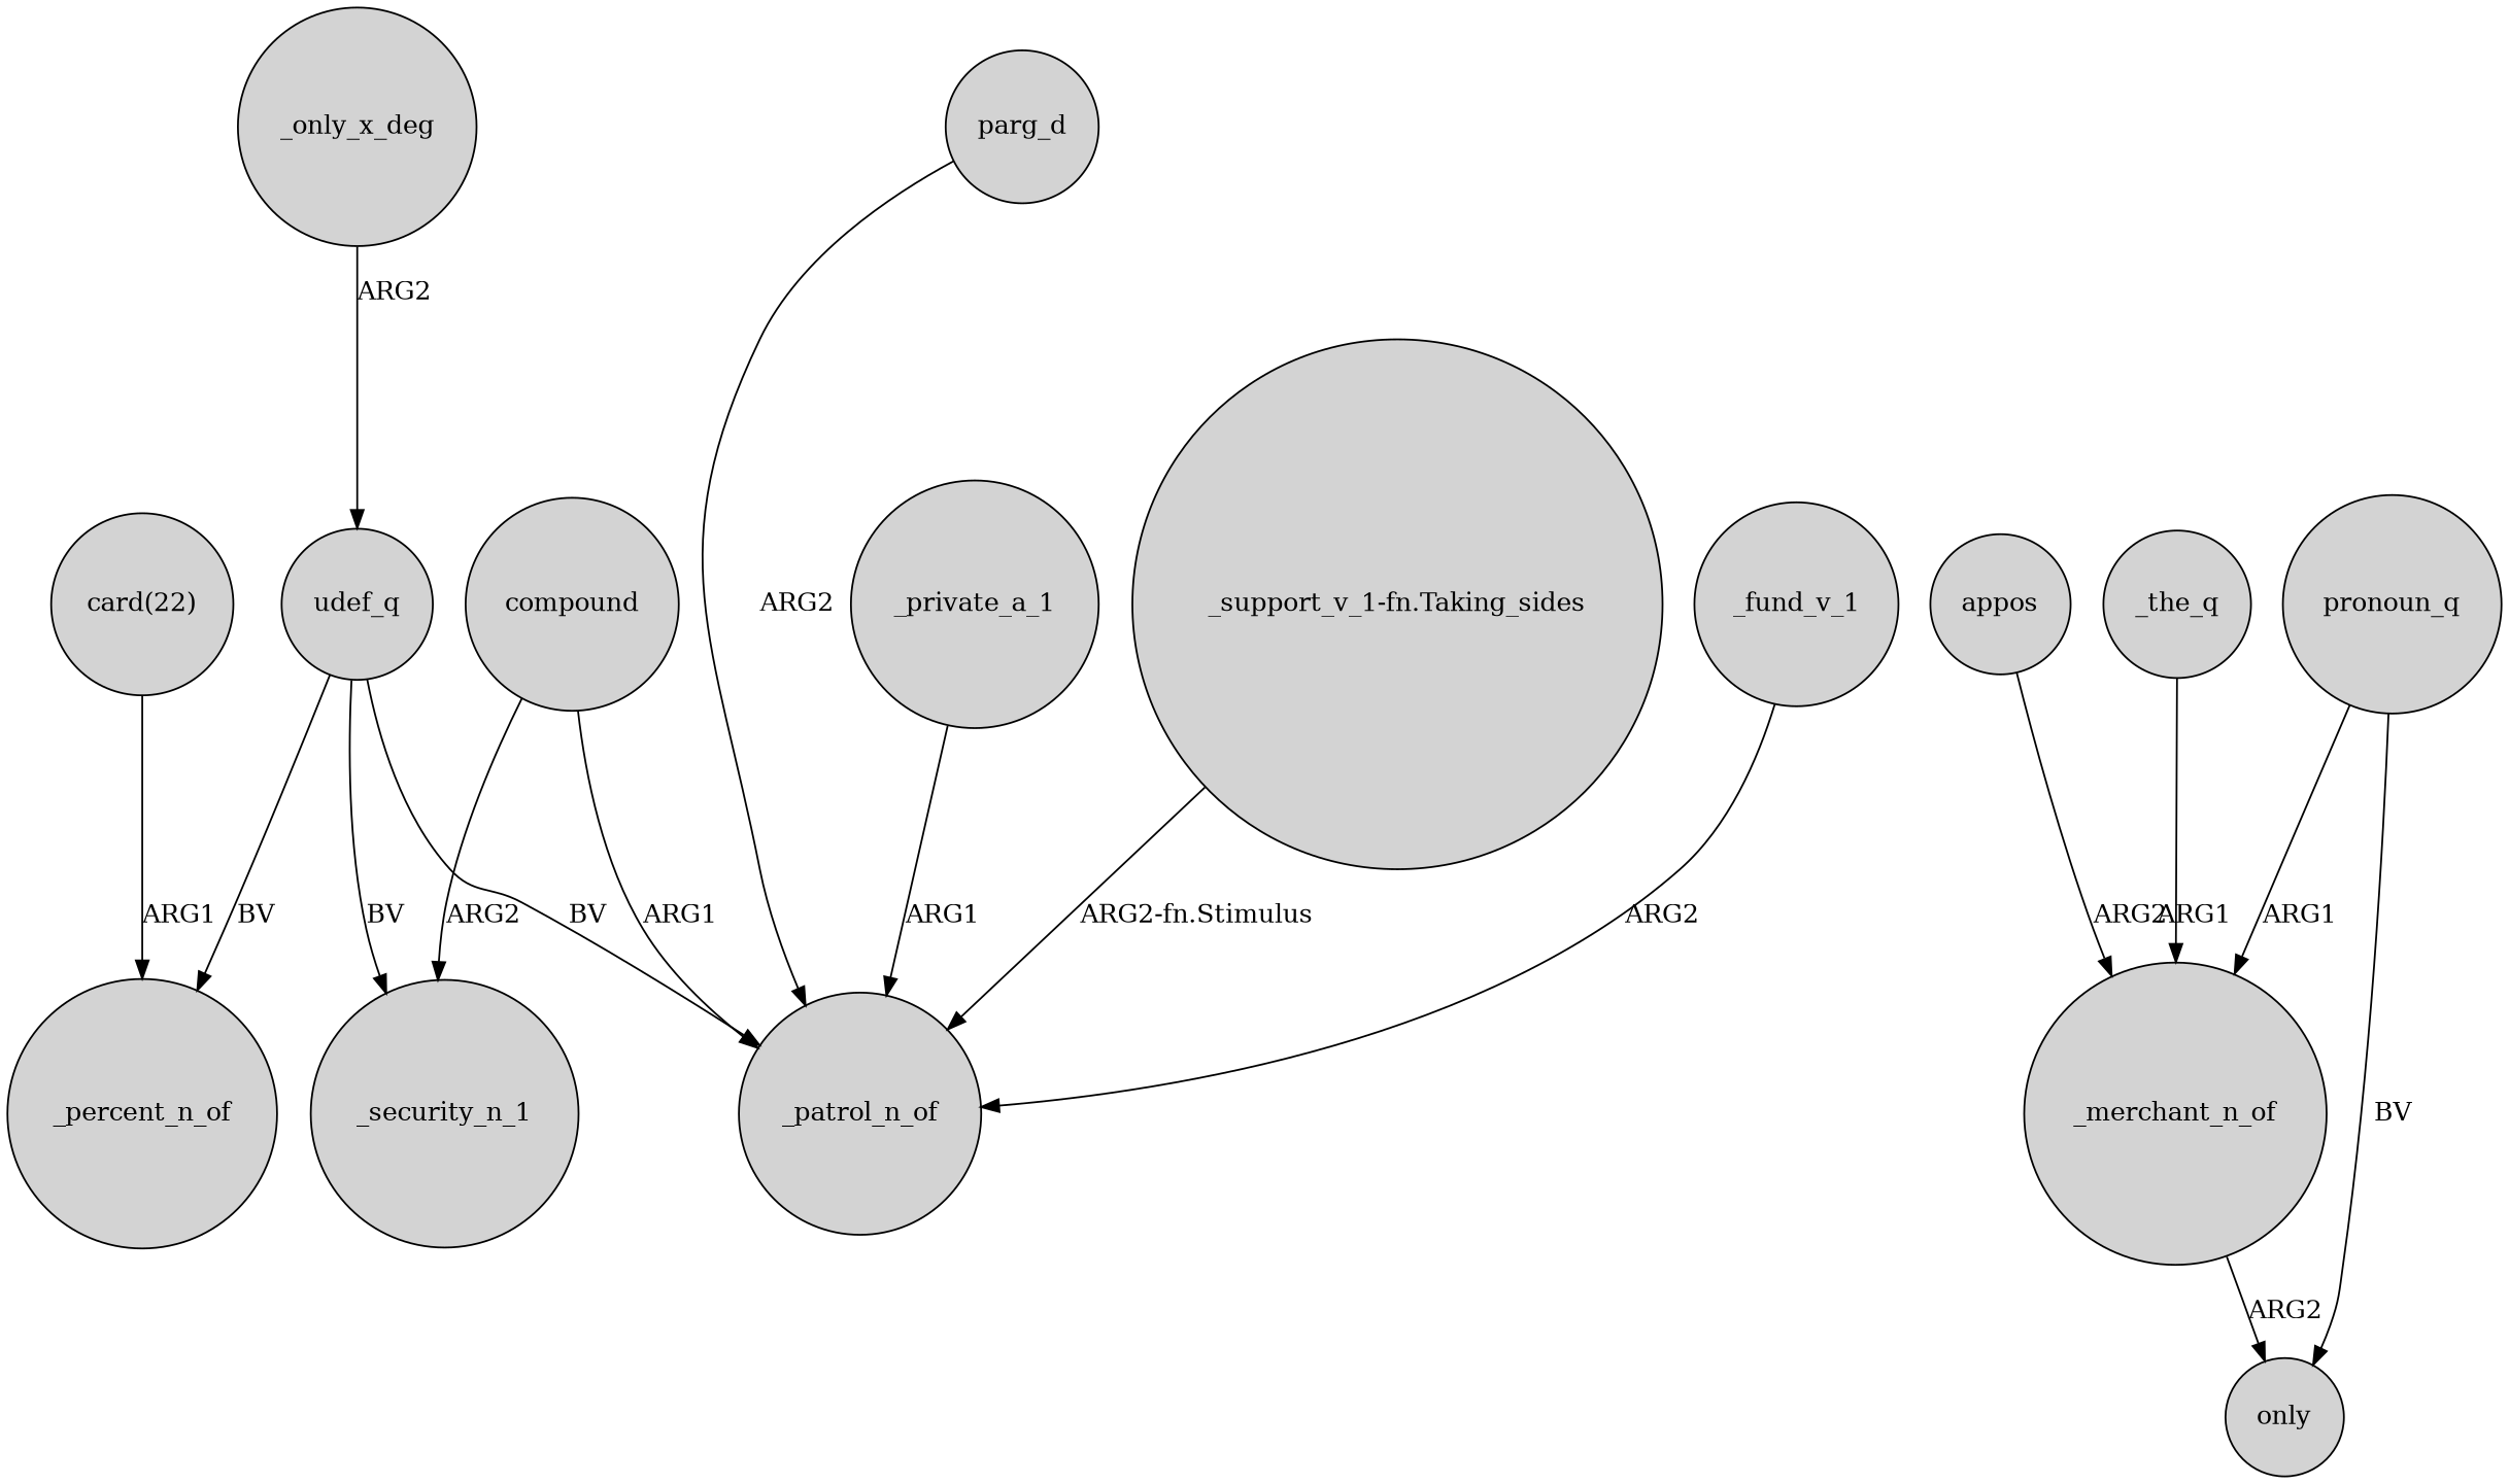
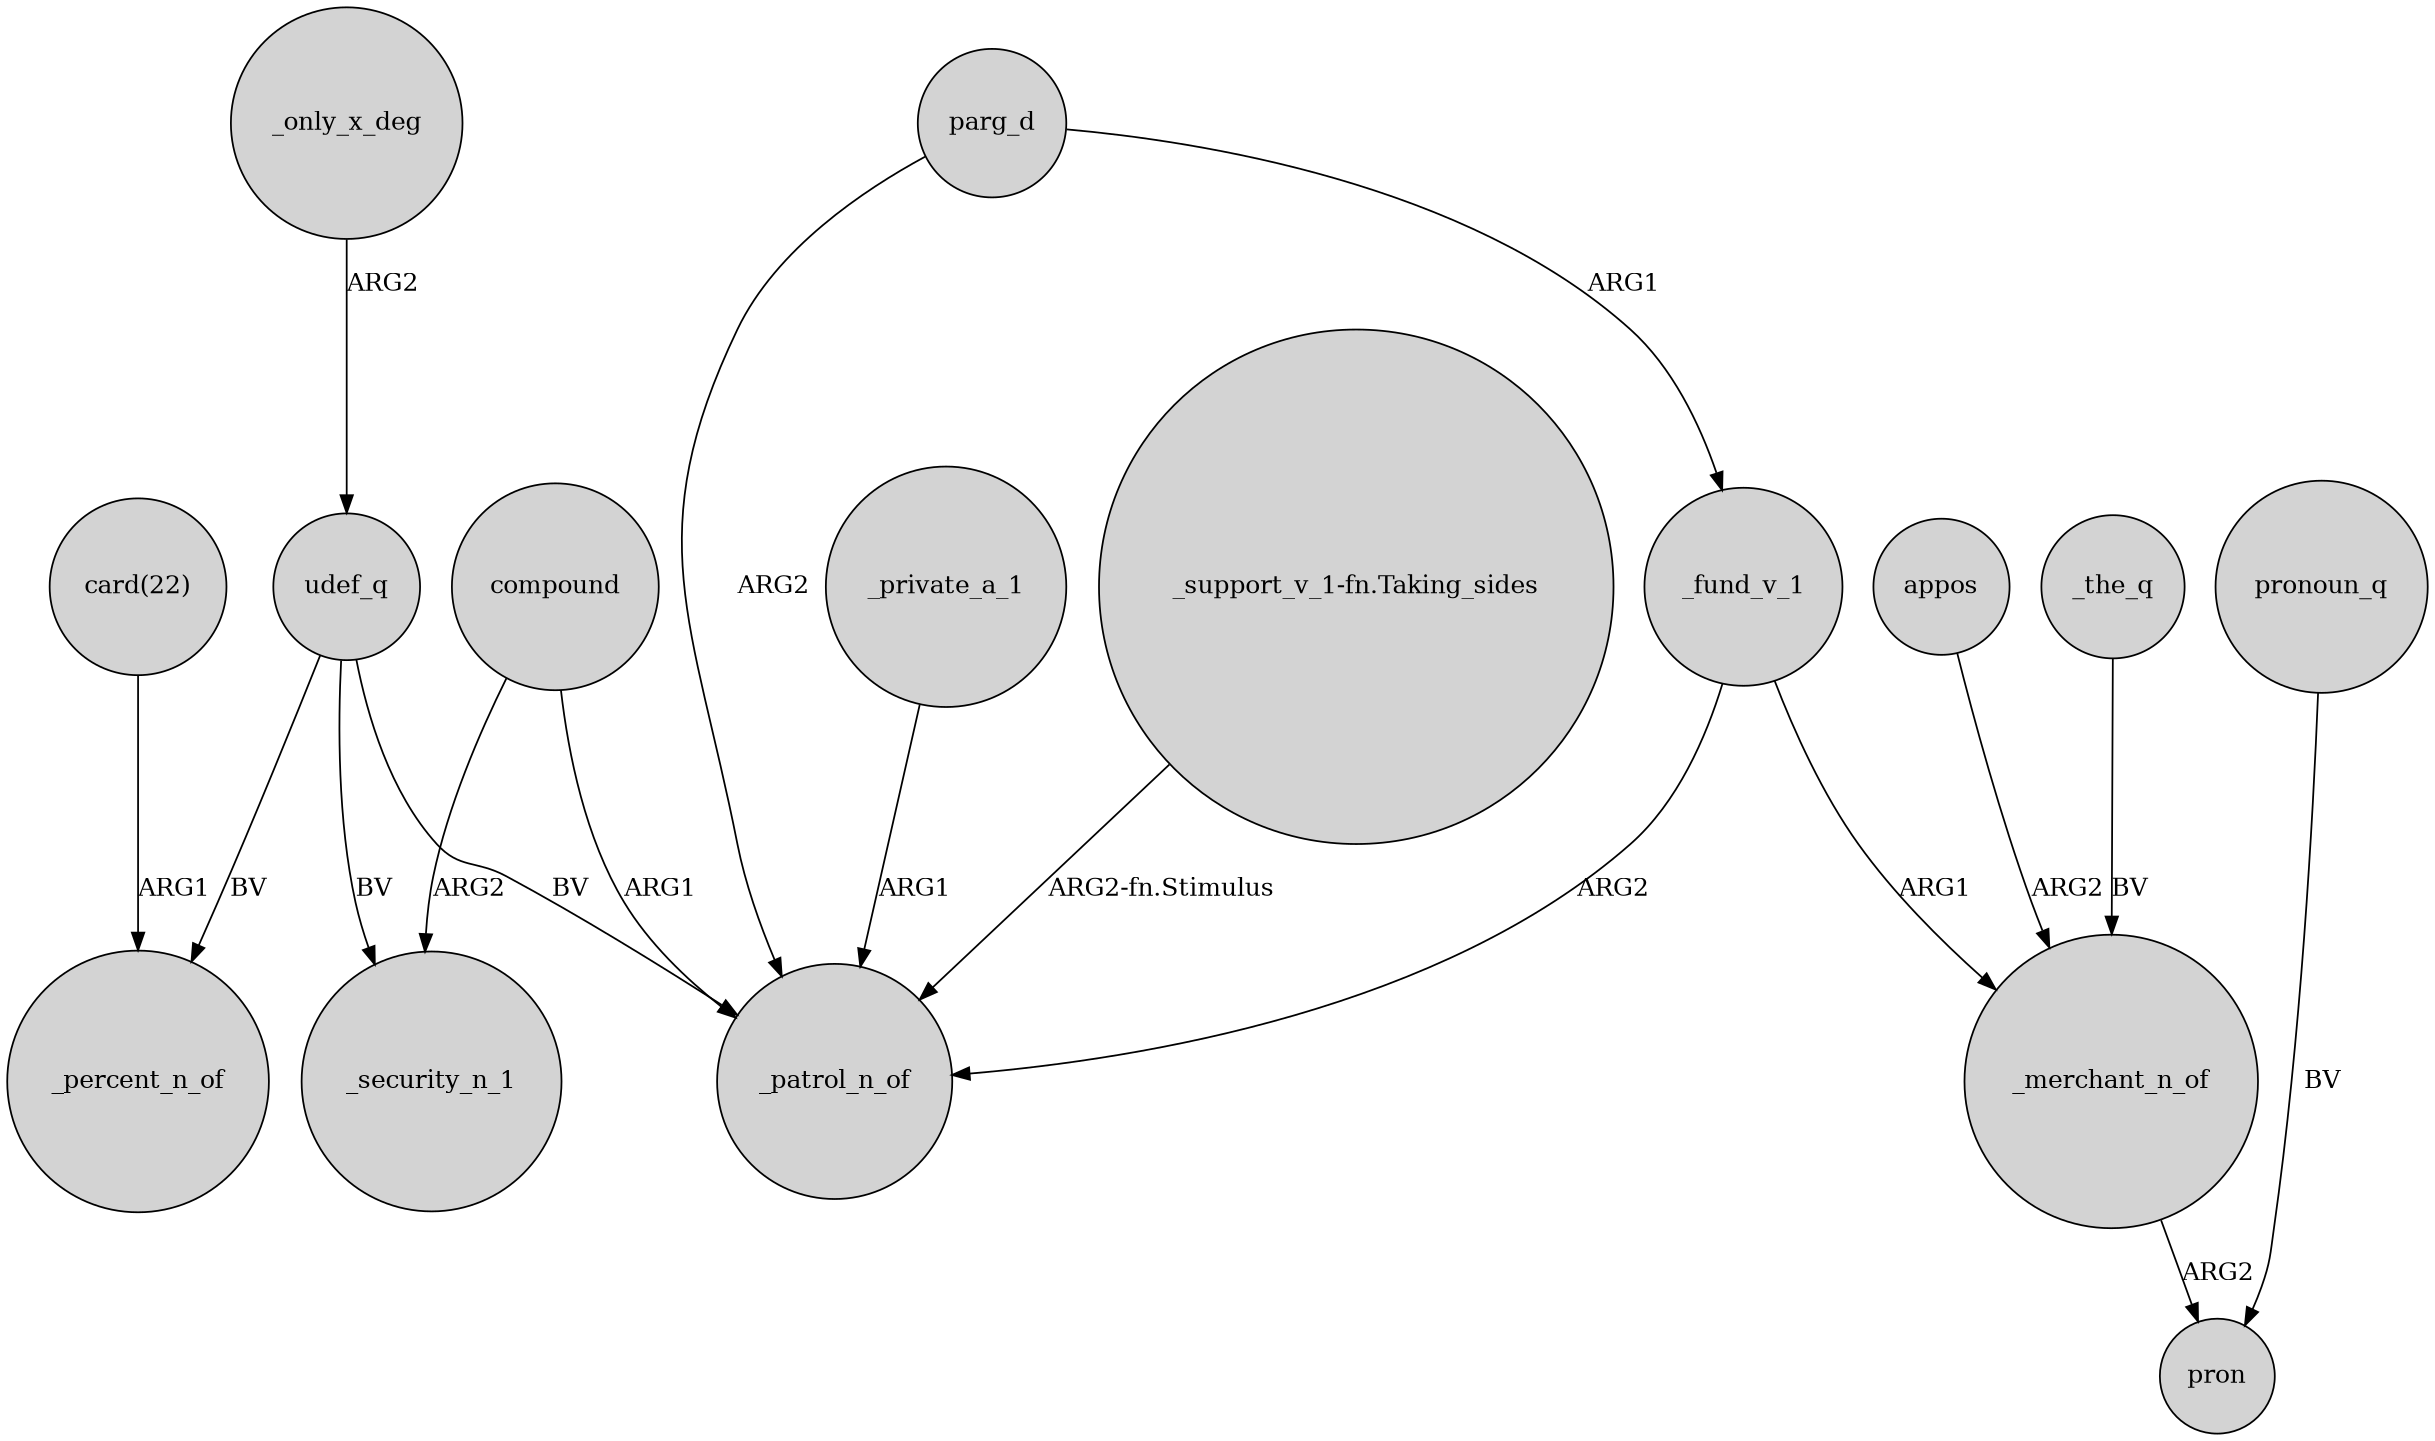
  digraph {
    node [shape=circle style=filled]
    _only_x_deg
    udef_q
    _percent_n_of
    _patrol_n_of
    _security_n_1
    _fund_v_1
    _merchant_n_of
-   pron [label=only]
+   pron
    "_support_v_1-fn.Taking_sides"
    parg_d
    appos
    _the_q
    _private_a_1
    compound
    "card(22)"
    pronoun_q
    _only_x_deg -> udef_q [label=ARG2]
    udef_q -> _percent_n_of [label=BV]
    udef_q -> _patrol_n_of [label=BV]
    udef_q -> _security_n_1 [label=BV]
    _fund_v_1 -> _patrol_n_of [label=ARG2]
-   pronoun_q -> _merchant_n_of [label=ARG1]
+   _fund_v_1 -> _merchant_n_of [label=ARG1]
    _merchant_n_of -> pron [label=ARG2]
    "_support_v_1-fn.Taking_sides" -> _patrol_n_of [label="ARG2-fn.Stimulus"]
    parg_d -> _patrol_n_of [label=ARG2]
+   parg_d -> _fund_v_1 [label=ARG1]
    appos -> _merchant_n_of [label=ARG2]
-   _the_q -> _merchant_n_of [label=ARG1]
+   _the_q -> _merchant_n_of [label=BV]
    _private_a_1 -> _patrol_n_of [label=ARG1]
    compound -> _patrol_n_of [label=ARG1]
    compound -> _security_n_1 [label=ARG2]
    "card(22)" -> _percent_n_of [label=ARG1]
    pronoun_q -> pron [label=BV]
  }
